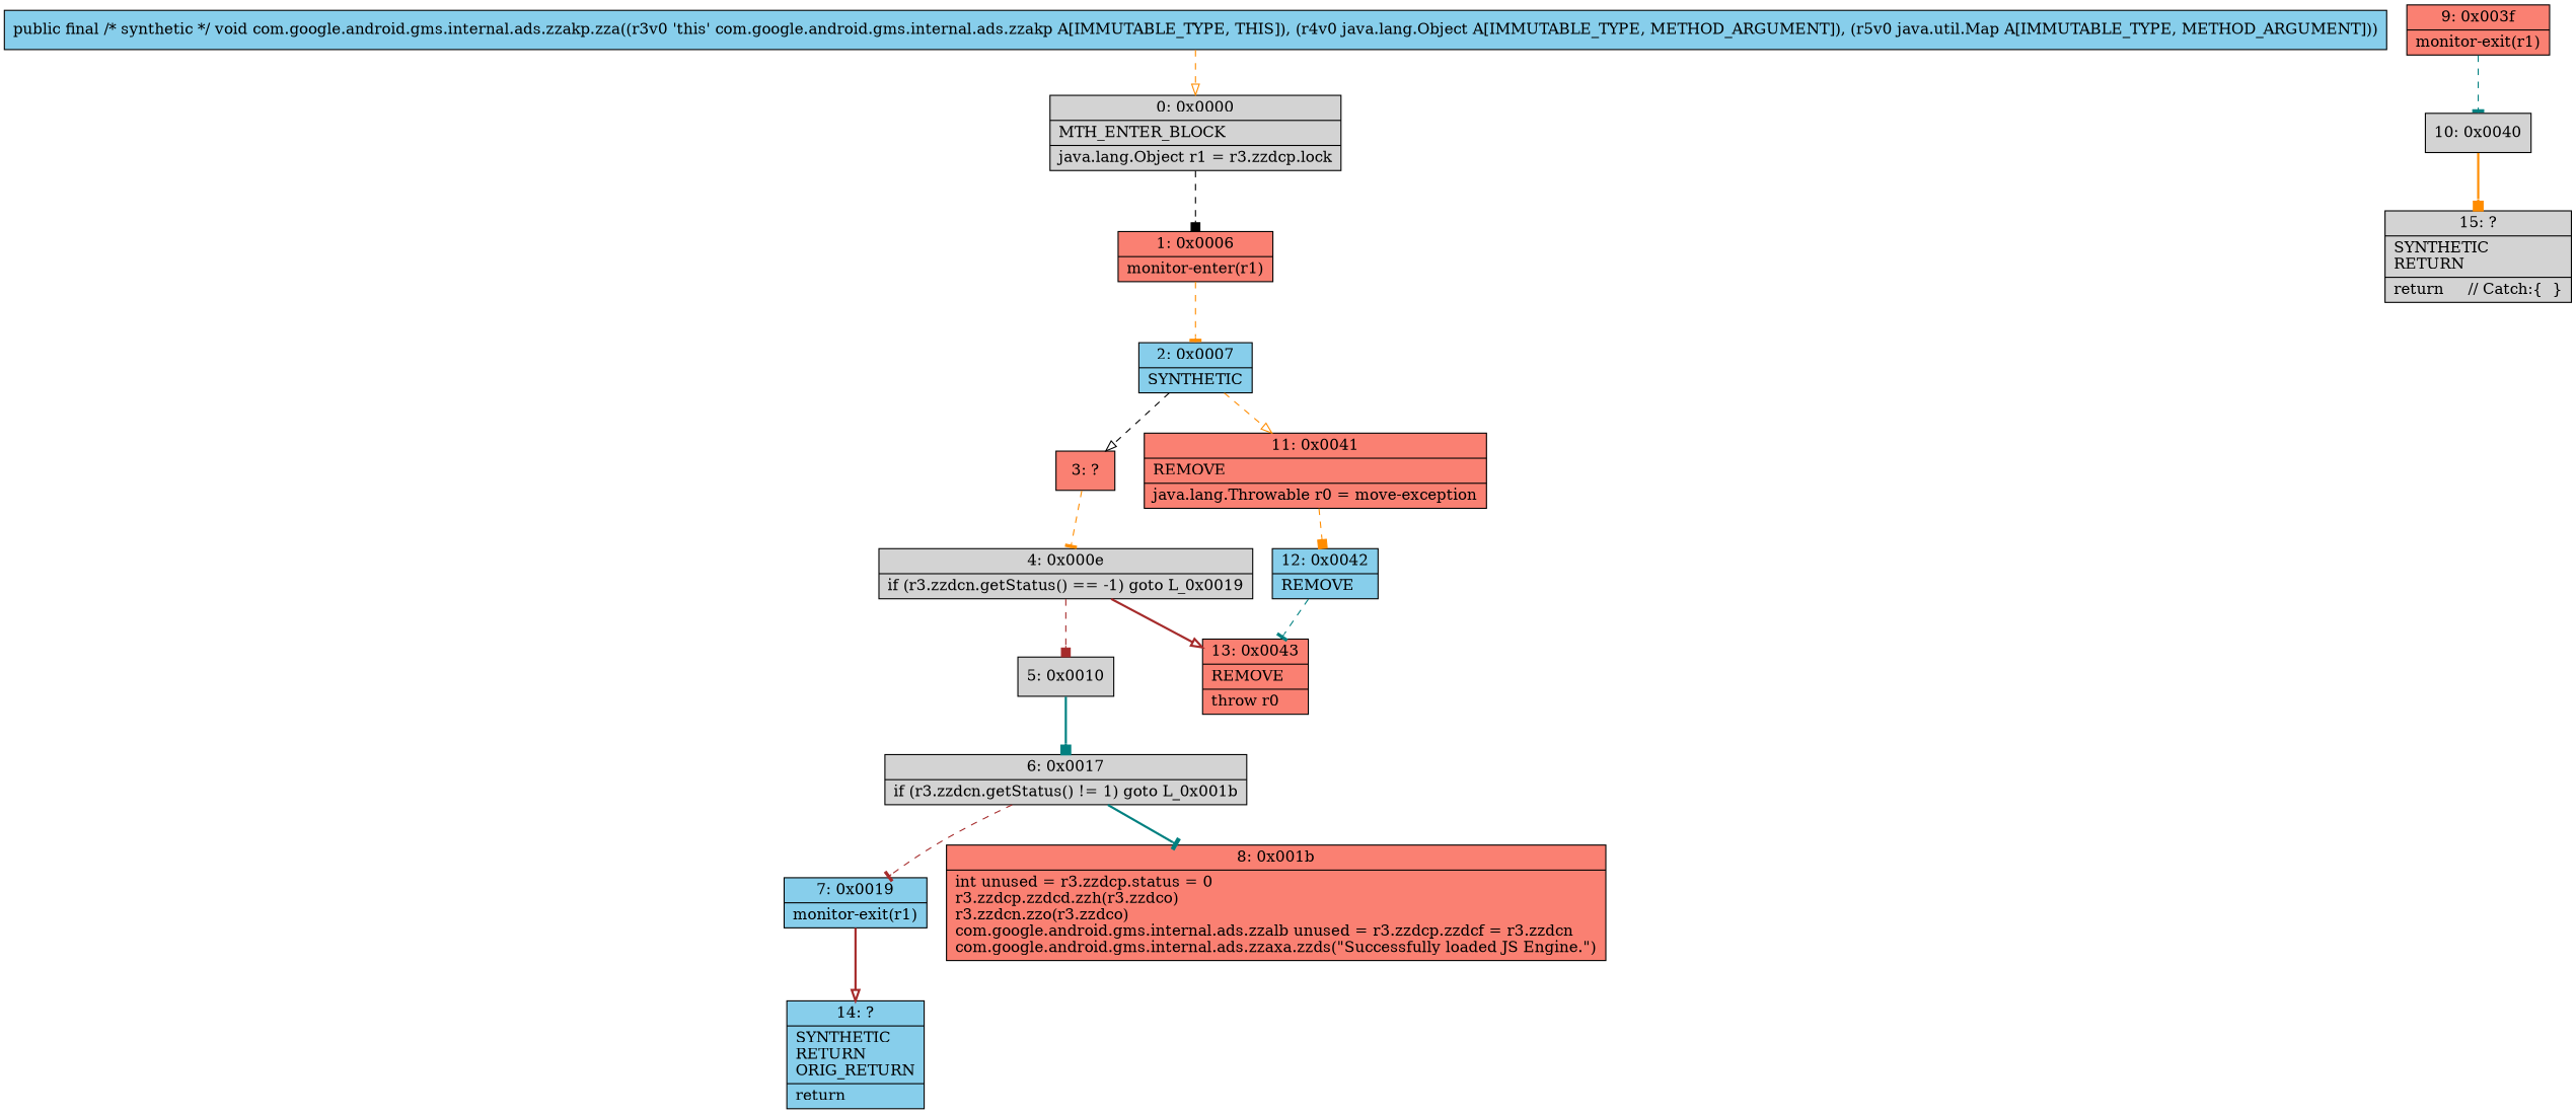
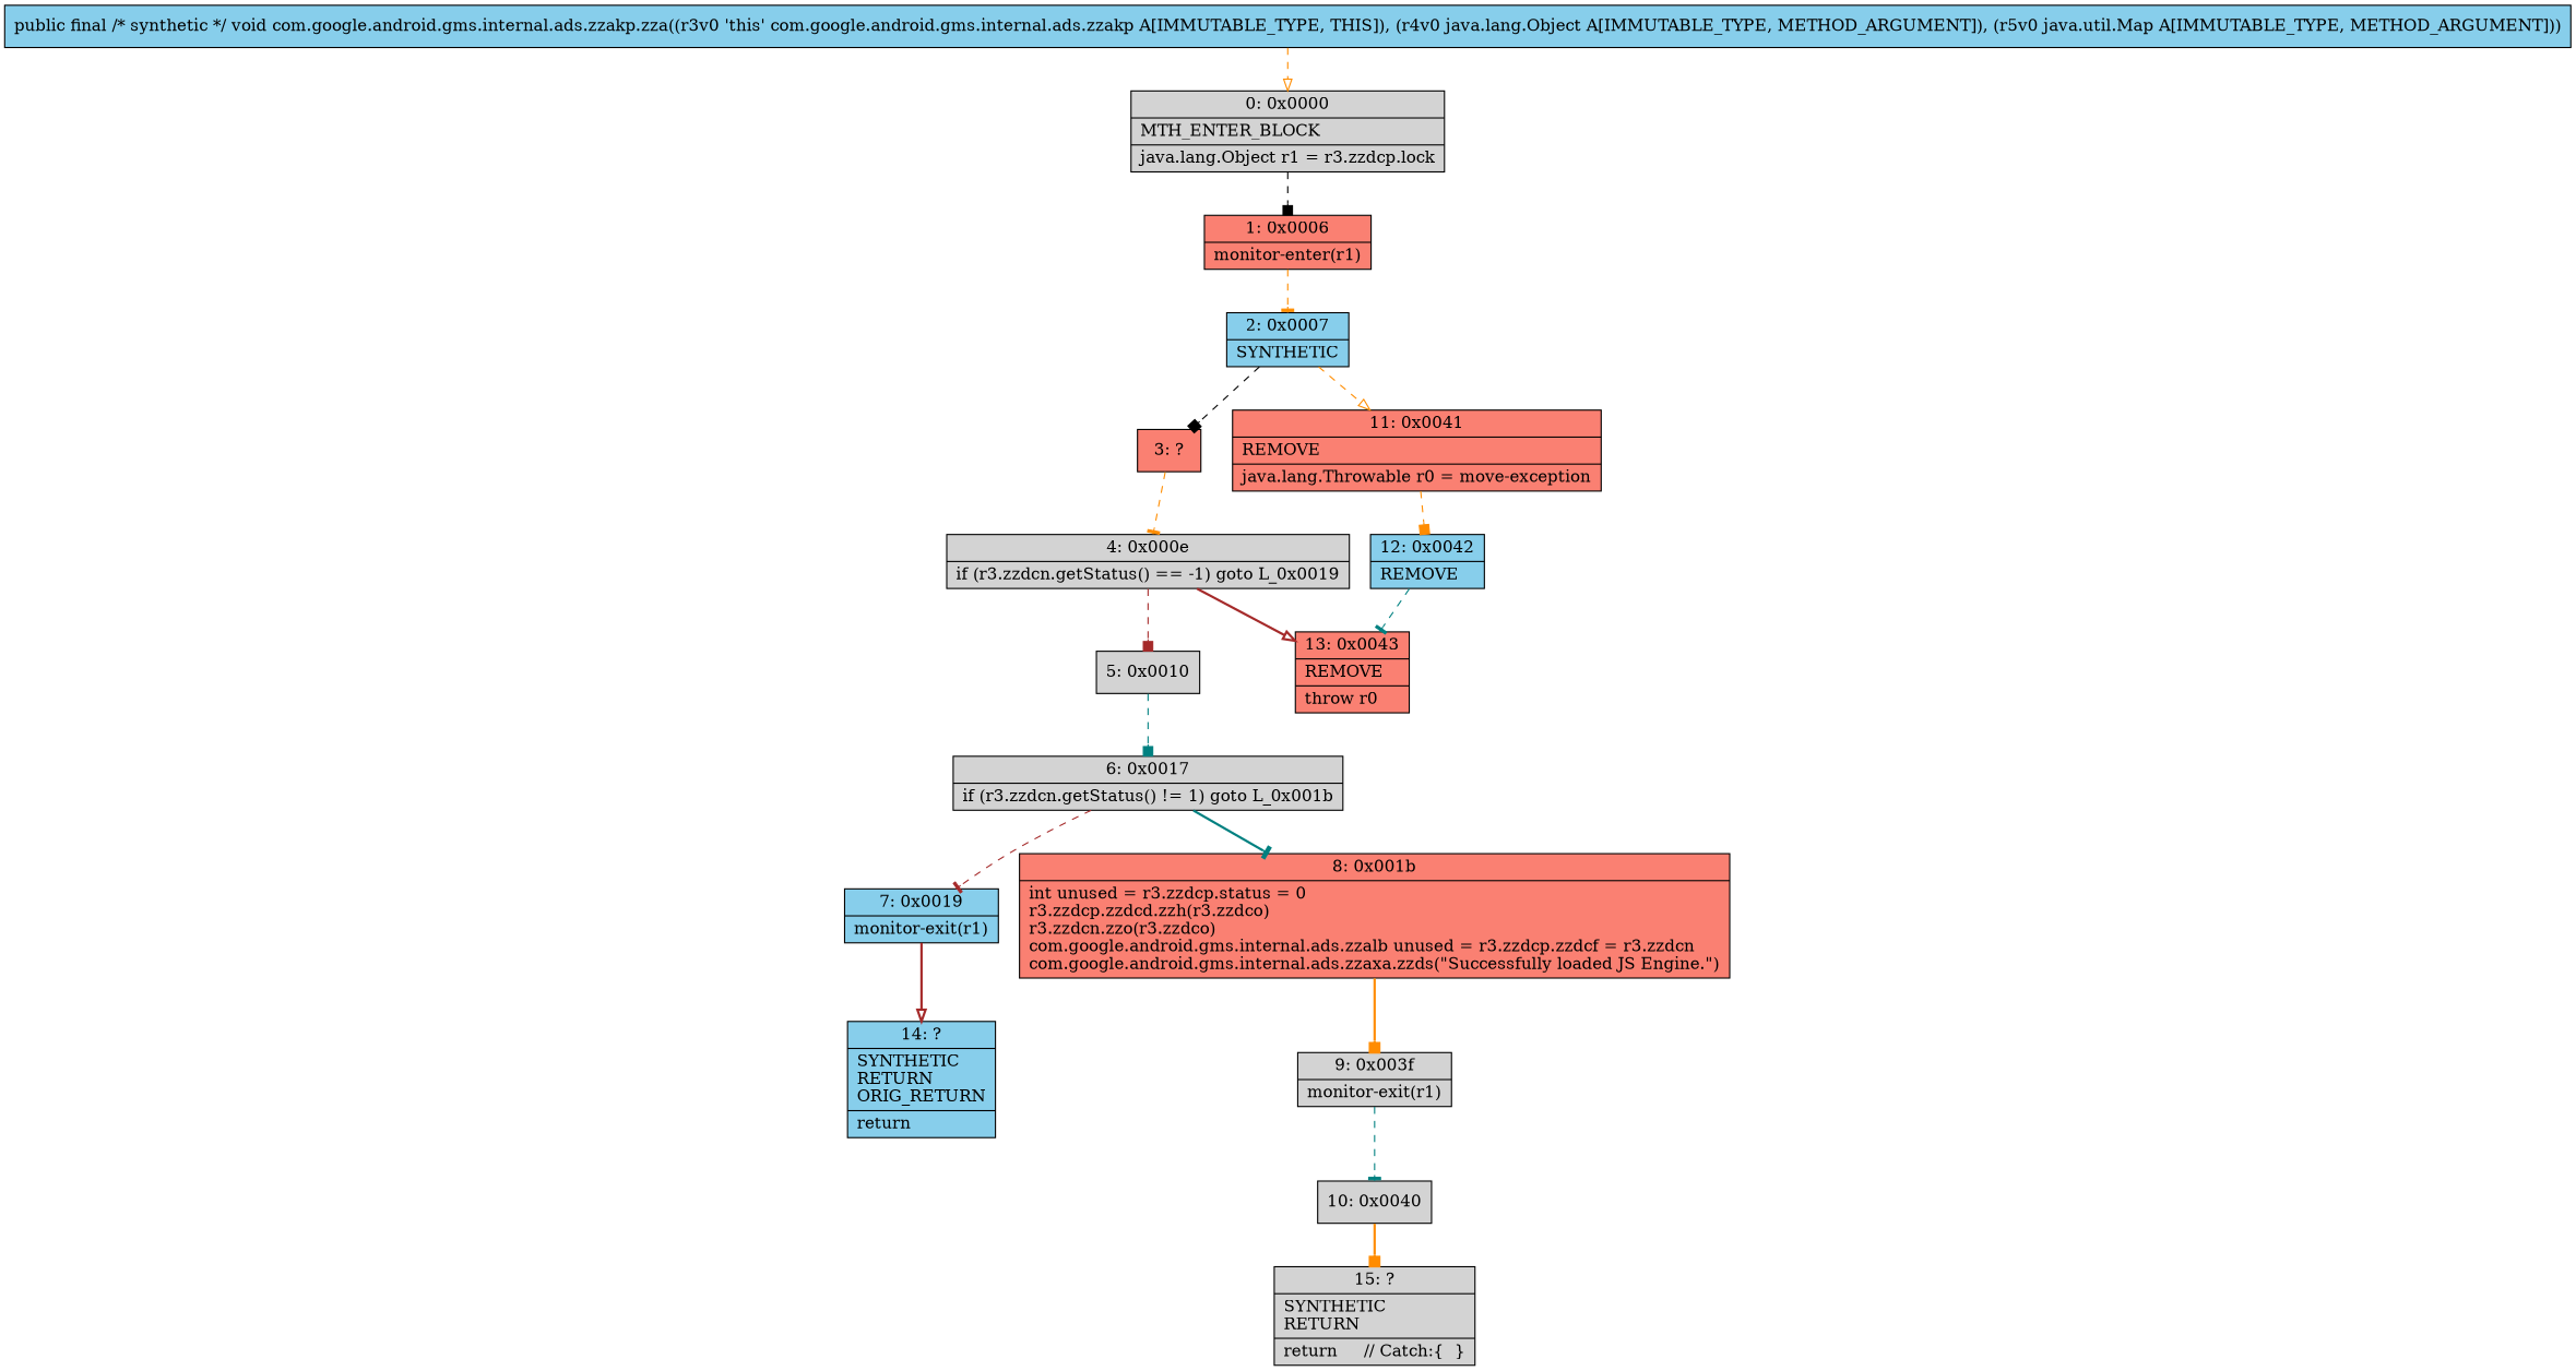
  digraph {
    node [fillcolor=lightgrey shape=record style=filled]
    edge [arrowhead=box color=darkorange style=dashed]
    n1 [label="{0\:\ 0x0000|MTH_ENTER_BLOCK\l|java.lang.Object r1 = r3.zzdcp.lock\l}"]
    n2 [fillcolor=salmon label="{1\:\ 0x0006|monitor\-enter(r1)\l}"]
    n3 [fillcolor=skyblue label="{2\:\ 0x0007|SYNTHETIC\l}"]
    n4 [fillcolor=salmon label="{3\:\ ?}"]
    n5 [fillcolor=salmon label="{11\:\ 0x0041|REMOVE\l|java.lang.Throwable r0 = move\-exception\l}"]
    n6 [label="{4\:\ 0x000e|if (r3.zzdcn.getStatus() == \-1) goto L_0x0019\l}"]
    n7 [fillcolor=skyblue label="{12\:\ 0x0042|REMOVE\l}"]
    n8 [label="{5\:\ 0x0010}"]
    n9 [fillcolor=salmon label="{13\:\ 0x0043|REMOVE\l|throw r0\l}"]
    n10 [label="{6\:\ 0x0017|if (r3.zzdcn.getStatus() != 1) goto L_0x001b\l}"]
    n11 [fillcolor=skyblue label="{7\:\ 0x0019|monitor\-exit(r1)\l}"]
    n12 [fillcolor=skyblue label="{14\:\ ?|SYNTHETIC\lRETURN\lORIG_RETURN\l|return\l}"]
    n13 [fillcolor=salmon label="{8\:\ 0x001b|int unused = r3.zzdcp.status = 0\lr3.zzdcp.zzdcd.zzh(r3.zzdco)\lr3.zzdcn.zzo(r3.zzdco)\lcom.google.android.gms.internal.ads.zzalb unused = r3.zzdcp.zzdcf = r3.zzdcn\lcom.google.android.gms.internal.ads.zzaxa.zzds(\"Successfully loaded JS Engine.\")\l}"]
-   n14 [fillcolor=salmon label="{9\:\ 0x003f|monitor\-exit(r1)\l}"]
+   n14 [label="{9\:\ 0x003f|monitor\-exit(r1)\l}"]
    n15 [label="{10\:\ 0x0040}"]
    n16 [label="{15\:\ ?|SYNTHETIC\lRETURN\l|return     \/\/ Catch:\{  \}\l}"]
    n17 [fillcolor=skyblue label="{public final \/* synthetic *\/ void com.google.android.gms.internal.ads.zzakp.zza((r3v0 'this' com.google.android.gms.internal.ads.zzakp A[IMMUTABLE_TYPE, THIS]), (r4v0 java.lang.Object A[IMMUTABLE_TYPE, METHOD_ARGUMENT]), (r5v0 java.util.Map A[IMMUTABLE_TYPE, METHOD_ARGUMENT])) }"]
    n1 -> n2 [color=black]
    n2 -> n3 [arrowhead=tee]
-   n3 -> n4 [arrowhead=onormal color=black]
+   n3 -> n4 [color=black]
    n3 -> n5 [arrowhead=onormal]
    n4 -> n6 [arrowhead=tee]
    n5 -> n7
    n6 -> n8 [color=brown]
    n6 -> n9 [arrowhead=onormal color=brown style=bold]
    n7 -> n9 [arrowhead=tee color=teal]
-   n8 -> n10 [color=teal style=bold]
+   n8 -> n10 [color=teal]
    n10 -> n11 [arrowhead=tee color=brown]
    n10 -> n13 [arrowhead=tee color=teal style=bold]
    n11 -> n12 [arrowhead=onormal color=brown style=bold]
+   n13 -> n14 [style=bold]
    n14 -> n15 [arrowhead=tee color=teal]
    n15 -> n16 [style=bold]
    n17 -> n1 [arrowhead=onormal]
  }
